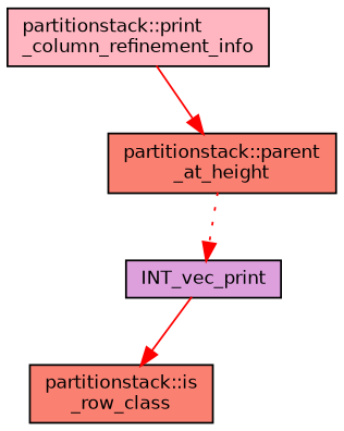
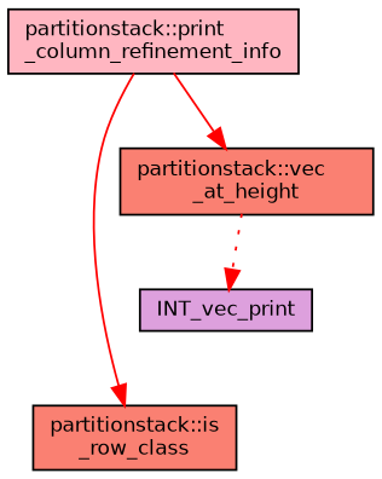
  digraph {
    rankdir=TB
    node [color=black fillcolor=salmon fontname=Helvetica fontsize=10 shape=record style=filled]
    edge [color=red fontname=Helvetica fontsize=10 labelfontname=Helvetica labelfontsize=10 style=solid]
    n1 [fillcolor=lightpink fontcolor=black height=0.2 label="partitionstack::print\l_column_refinement_info" width=0.4]
    n2 [height=0.2 label="partitionstack::is\l_row_class" width=0.4]
-   n3 [height=0.2 label="partitionstack::parent\l_at_height" width=0.4]
+   n3 [height=0.2 label="partitionstack::vec\l_at_height" width=0.4]
    n4 [fillcolor=plum height=0.2 label=INT_vec_print width=0.4]
-   n4 -> n2
+   n1 -> n2
    n1 -> n3
    n3 -> n4 [style=dotted]
  }
